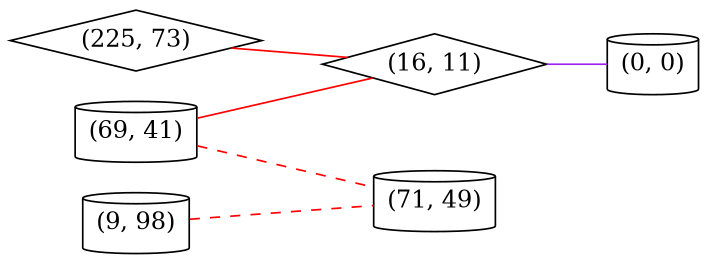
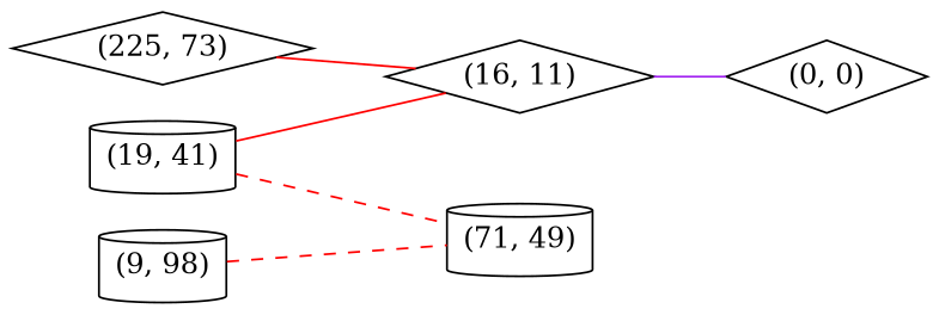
  graph {
    rankdir=LR
    node [shape=diamond]
    edge [color=red style=solid weight=1]
    "(16, 11)"
-   "(69, 41)" [shape=cylinder]
+   "(69, 41)" [shape=cylinder label="(19, 41)"]
    "(71, 49)" [shape=cylinder]
-   "(0, 0)" [shape=cylinder]
+   "(0, 0)"
    "(9, 98)" [shape=cylinder]
    "(225, 73)"
    "(16, 11)" -- "(0, 0)" [color=purple weight=4]
    "(69, 41)" -- "(16, 11)"
    "(69, 41)" -- "(71, 49)" [style=dashed]
    "(9, 98)" -- "(71, 49)" [style=dashed]
    "(225, 73)" -- "(16, 11)"
  }
